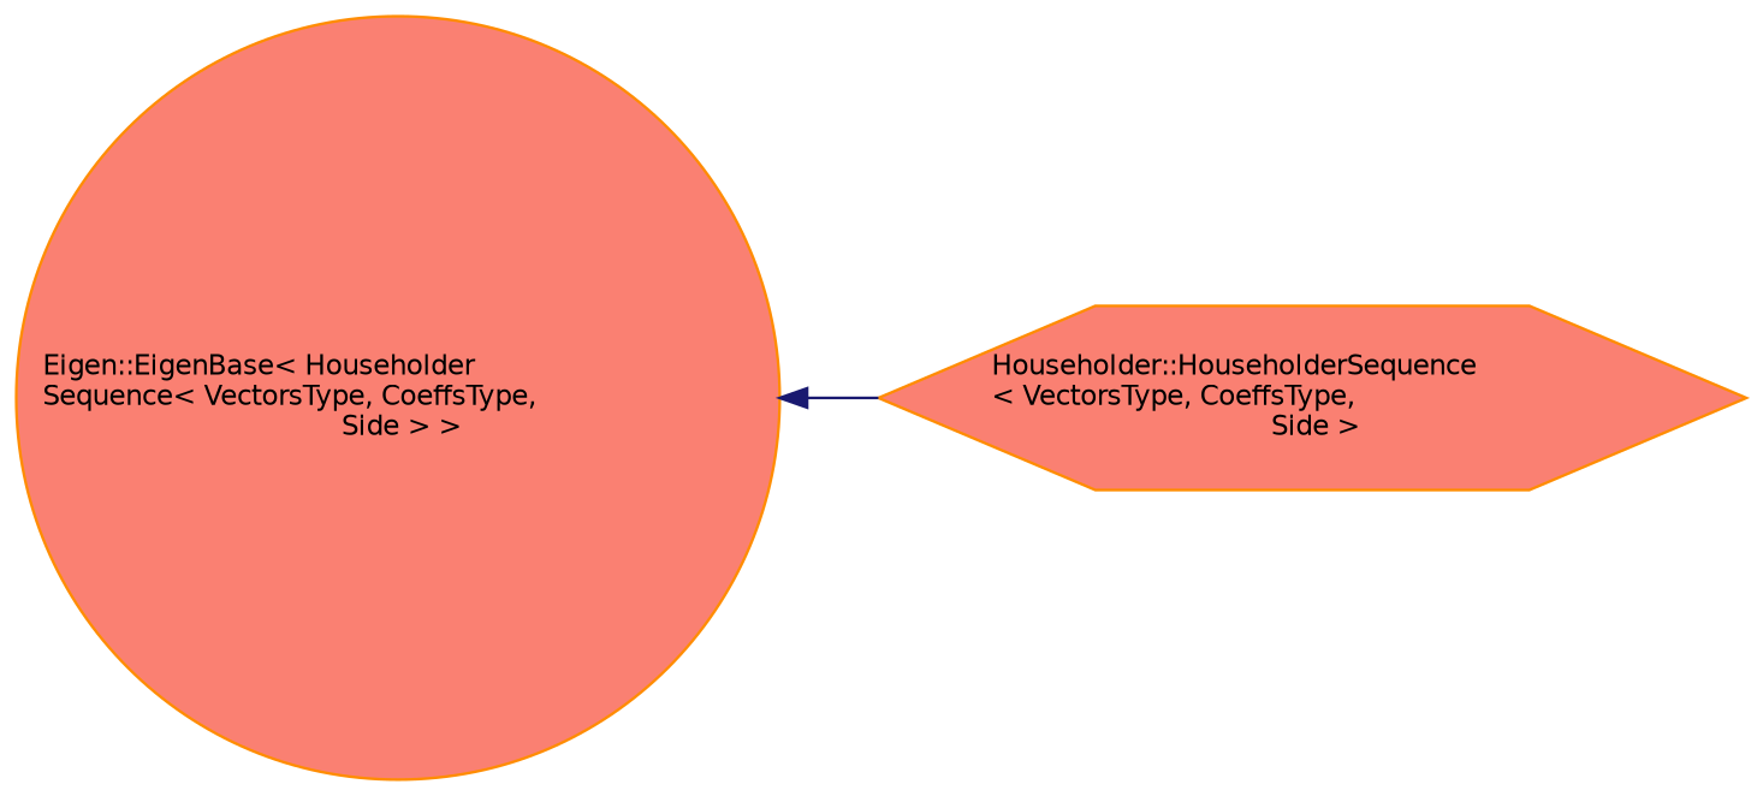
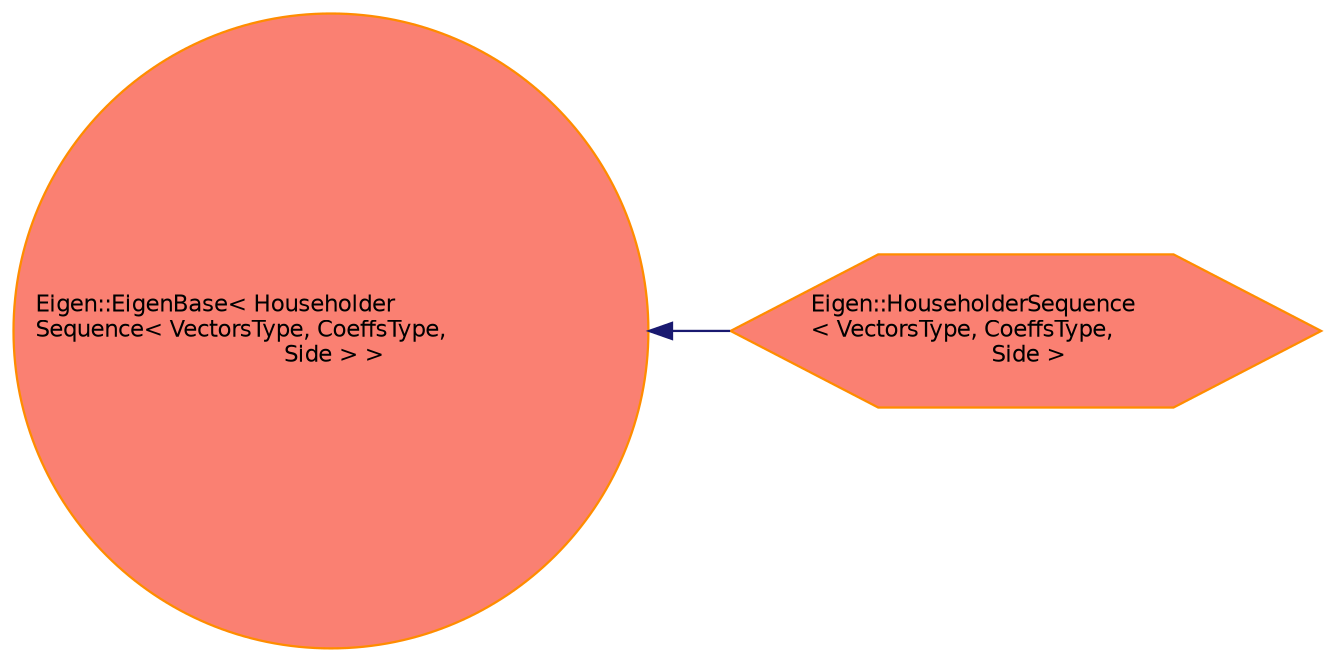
  digraph {
    rankdir=LR
    node [color=darkorange fillcolor=salmon fontname=Helvetica fontsize=10 style=filled]
    n1 [height=0.2 label="Eigen::EigenBase\< Householder\lSequence\< VectorsType, CoeffsType,\l Side \> \>" shape=circle width=0.4]
-   n2 [height=0.2 label="Householder::HouseholderSequence\l\< VectorsType, CoeffsType,\l Side \>" shape=hexagon width=0.4]
+   n2 [height=0.2 label="Eigen::HouseholderSequence\l\< VectorsType, CoeffsType,\l Side \>" shape=hexagon width=0.4]
    n1 -> n2 [color=midnightblue dir=back fontname=Helvetica fontsize=10 labelfontname=Helvetica labelfontsize=10 style=solid]
  }
